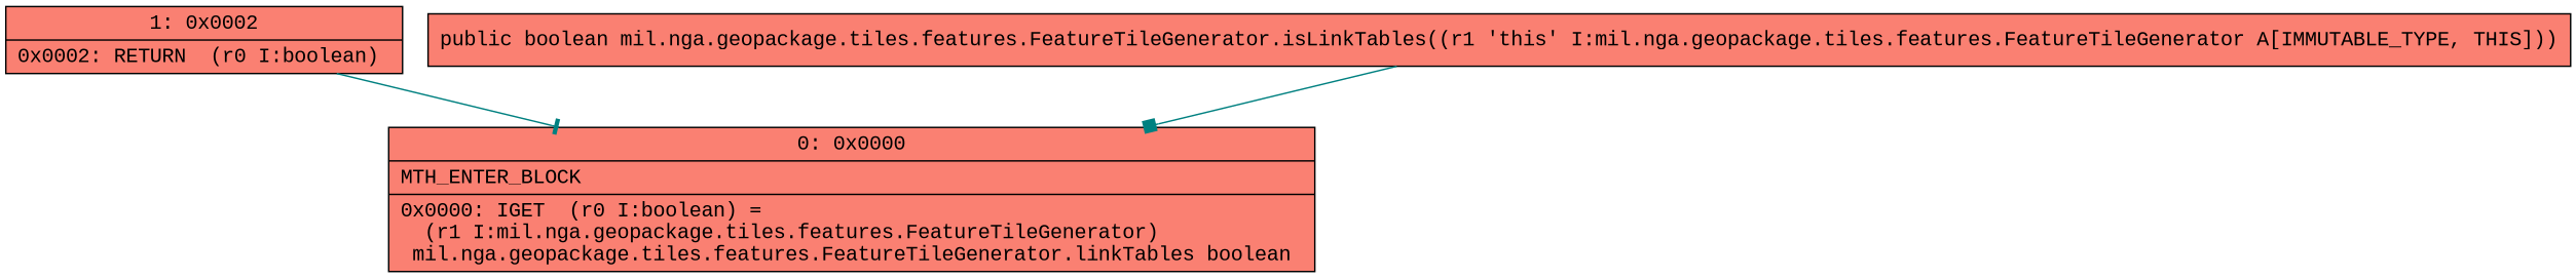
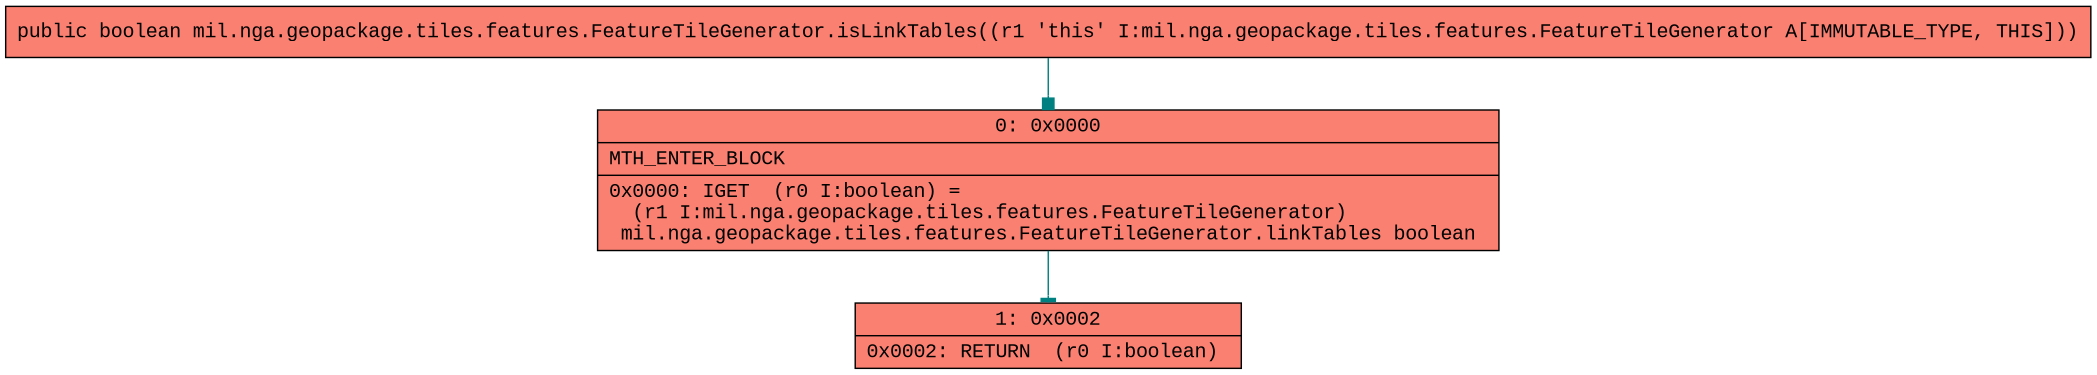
  digraph {
    fontname="Liberation Mono"
    node [shape=record style=filled fillcolor=salmon fontname="Liberation Mono"]
    edge [color=teal fontname="Liberation Mono"]
    n1 [label="{0\:\ 0x0000|MTH_ENTER_BLOCK\l|0x0000: IGET  (r0 I:boolean) = \l  (r1 I:mil.nga.geopackage.tiles.features.FeatureTileGenerator)\l mil.nga.geopackage.tiles.features.FeatureTileGenerator.linkTables boolean \l}"]
    n2 [label="{1\:\ 0x0002|0x0002: RETURN  (r0 I:boolean) \l}"]
    n3 [label="{public boolean mil.nga.geopackage.tiles.features.FeatureTileGenerator.isLinkTables((r1 'this' I:mil.nga.geopackage.tiles.features.FeatureTileGenerator A[IMMUTABLE_TYPE, THIS])) }"]
-   n2 -> n1 [arrowhead=tee]
+   n1 -> n2 [arrowhead=tee]
    n3 -> n1 [arrowhead=box]
  }
